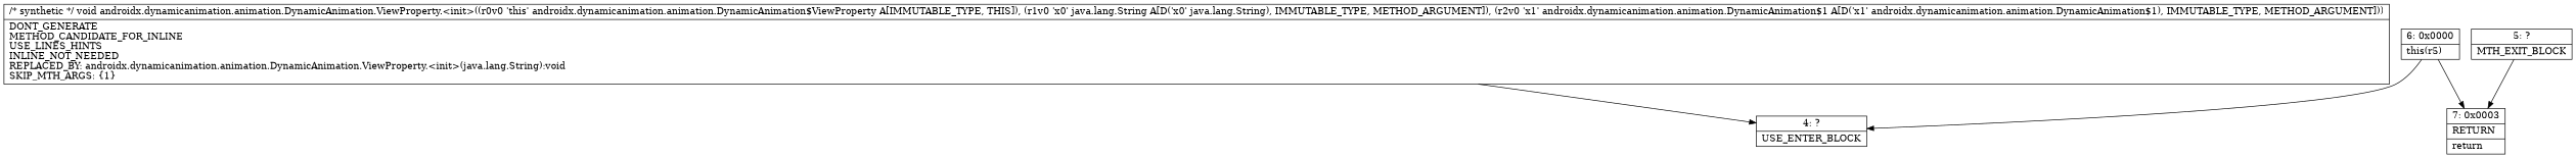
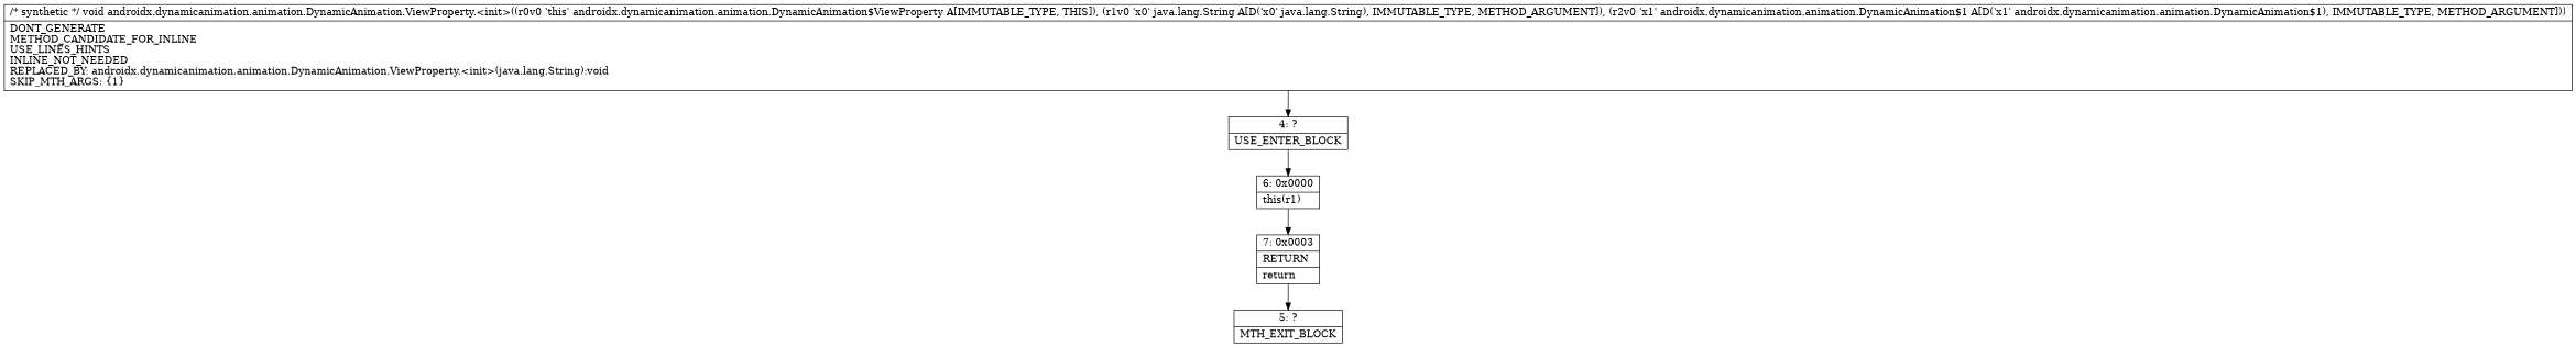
  digraph {
    node [shape=record]
    n1 [label="{4\:\ ?|USE_ENTER_BLOCK\l}"]
-   n2 [label="{6\:\ 0x0000|this(r5)\l}"]
+   n2 [label="{6\:\ 0x0000|this(r1)\l}"]
    n3 [label="{7\:\ 0x0003|RETURN\l|return\l}"]
    n4 [label="{5\:\ ?|MTH_EXIT_BLOCK\l}"]
    n5 [label="{\/* synthetic *\/ void androidx.dynamicanimation.animation.DynamicAnimation.ViewProperty.\<init\>((r0v0 'this' androidx.dynamicanimation.animation.DynamicAnimation$ViewProperty A[IMMUTABLE_TYPE, THIS]), (r1v0 'x0' java.lang.String A[D('x0' java.lang.String), IMMUTABLE_TYPE, METHOD_ARGUMENT]), (r2v0 'x1' androidx.dynamicanimation.animation.DynamicAnimation$1 A[D('x1' androidx.dynamicanimation.animation.DynamicAnimation$1), IMMUTABLE_TYPE, METHOD_ARGUMENT]))  | DONT_GENERATE\lMETHOD_CANDIDATE_FOR_INLINE\lUSE_LINES_HINTS\lINLINE_NOT_NEEDED\lREPLACED_BY: androidx.dynamicanimation.animation.DynamicAnimation.ViewProperty.\<init\>(java.lang.String):void\lSKIP_MTH_ARGS: \{1\}\l}"]
-   n2 -> n1
+   n1 -> n2
    n2 -> n3
-   n4 -> n3
+   n3 -> n4
    n5 -> n1
  }
